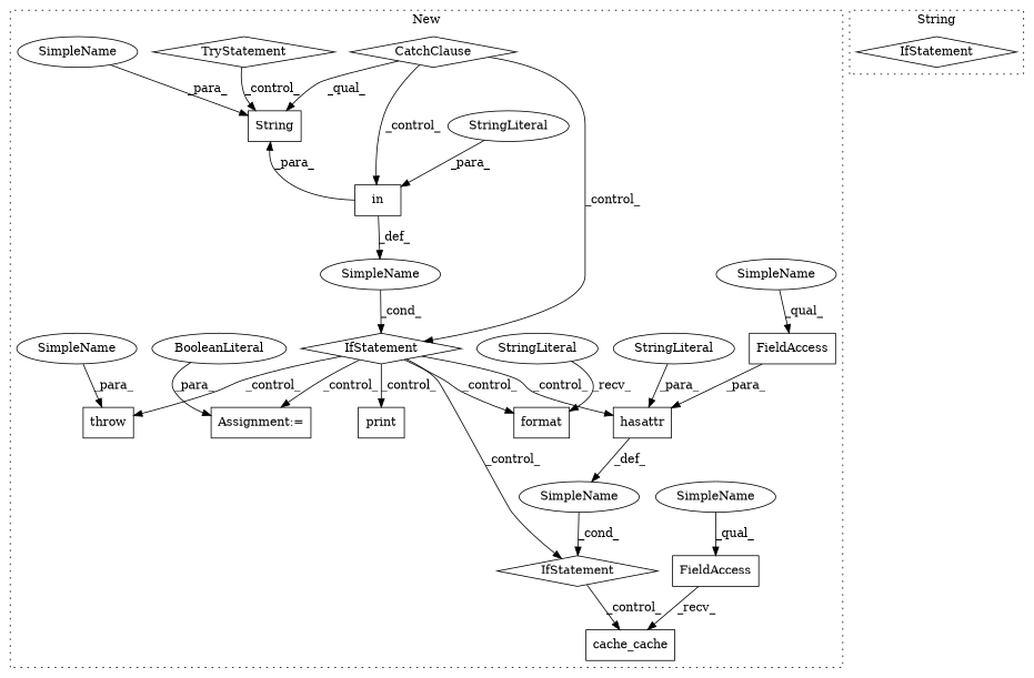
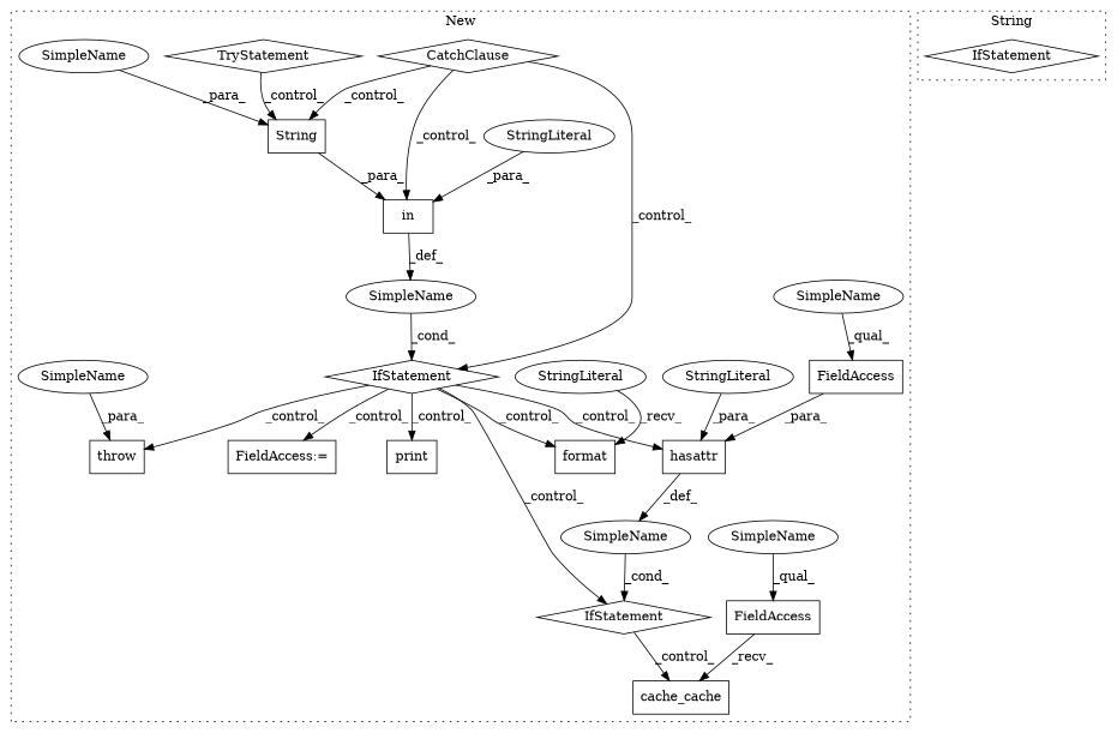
  digraph {
    node [a=42 l="4,2" shape=box]
    n1 [a=32 l=13 label=cache_cache s=7381]
    n2 [a=22 l=10 label=FieldAccess s=7370]
    n3 [a=32 l="7,1" label=String s="7153,7161"]
    n4 [a=12 l="13,2" label=CatchClause s="7073,7100" shape=diamond]
    n5 [a=25 label=IfStatement s="7112,7163" shape=diamond]
    n6 [a=53 l=6 label=throw s=7436]
    n7 [a=105 l=28 label=in s=7134]
    n8 [a=32 l="7,1" label=format s="7241,7257"]
    n9 [label=SimpleName shape=ellipse l=""]
    n10 [a=45 l=15 label=StringLiteral s=7134 shape=ellipse]
    n11 [a=45 l=57 label=StringLiteral s=7183 shape=ellipse]
    n12 [a=32 l="6,1" label=print s="7177,7258"]
    n13 [a=22 l=10 label=FieldAccess s=7329]
    n14 [label=SimpleName shape=ellipse l=""]
    n15 [a=25 label=IfStatement s="7317,7354" shape=diamond]
    n16 [a=54 l=4 label=TryStatement s=6938 shape=diamond]
    n17 [a=32 l="8,1" label=hasattr s="7321,7353"]
    n18 [a=45 l=13 label=StringLiteral s=7340 shape=ellipse]
-   n19 [a=7 l=1 label="Assignment:=" s=7274]
-   n20 [a=9 l=4 label=BooleanLiteral s=7275 shape=ellipse]
+   n19 [a=7 l=1 label="FieldAccess:=" s=7274]
    n21 [l=1 label=SimpleName s=7160 shape=ellipse]
    n22 [l=1 label=SimpleName s=7442 shape=ellipse]
    n23 [l=5 label=SimpleName s=7370 shape=ellipse]
    n24 [l=5 label=SimpleName s=7329 shape=ellipse]
    n25 [a=25 label=IfStatement s="6518,6542" shape=diamond]
    subgraph cluster_1 {
      label=New
      style=dotted
      n1
      n2
      n3
      n4
      n5
      n6
      n7
      n8
      n9
      n10
      n11
      n12
      n13
      n14
      n15
      n16
      n17
      n18
      n19
-     n20
      n21
      n22
      n23
      n24
    }
    subgraph cluster_2 {
      label=String
      style=dotted
      n25
    }
    n2 -> n1 [label=_recv_]
-   n7 -> n3 [label=_para_]
-   n4 -> n3 [label=_qual_]
+   n3 -> n7 [label=_para_]
+   n4 -> n3 [label=_control_]
    n4 -> n5 [label=_control_]
    n4 -> n7 [label=_control_]
    n5 -> n6 [label=_control_]
    n5 -> n8 [label=_control_]
    n5 -> n12 [label=_control_]
    n5 -> n15 [label=_control_]
    n5 -> n17 [label=_control_]
    n5 -> n19 [label=_control_]
    n7 -> n9 [label=_def_]
    n9 -> n5 [label=_cond_]
    n10 -> n7 [label=_para_]
    n11 -> n8 [label=_recv_]
    n13 -> n17 [label=_para_]
    n14 -> n15 [label=_cond_]
    n15 -> n1 [label=_control_]
    n16 -> n3 [label=_control_]
    n17 -> n14 [label=_def_]
    n18 -> n17 [label=_para_]
-   n20 -> n19 [label=_para_]
    n21 -> n3 [label=_para_]
    n22 -> n6 [label=_para_]
    n23 -> n2 [label=_qual_]
    n24 -> n13 [label=_qual_]
  }
